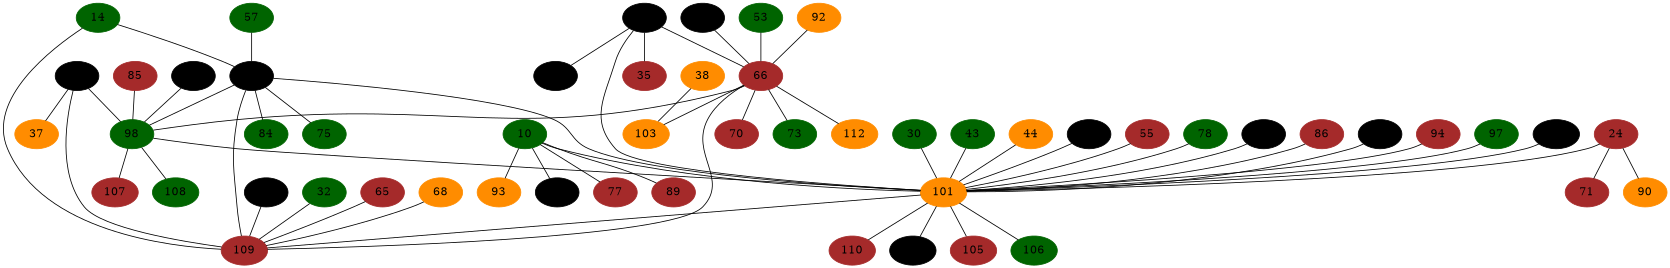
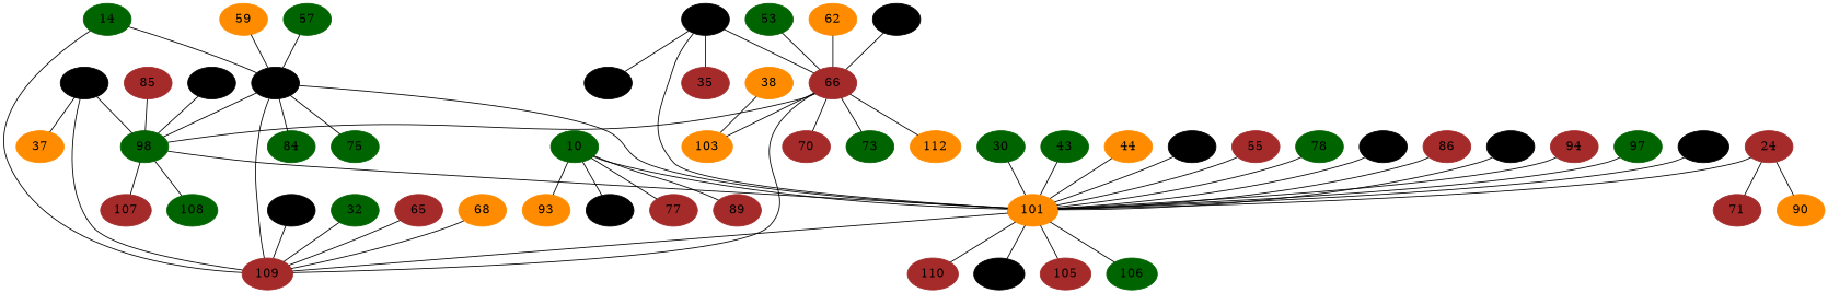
  graph {
    node [color=brown style=filled]
    3 [color=black super="+1"]
    37 [color=darkorange]
    98 [color=darkgreen super="+29+54+56+76+5+45+69+74+82+83"]
    109 [super="+104+15"]
    101 [color=darkorange super="+99+9+64"]
    107
    108 [color=darkgreen super="+102"]
    10 [color=darkgreen super="+7"]
    77
    89 [super="+36"]
    93 [color=darkorange]
    96 [color=black]
    105
    106 [color=darkgreen super="+46+60"]
    110 [super="+95"]
    111 [color=black super="+67"]
    72 [color=black super="+12+47"]
    75 [color=darkgreen]
    84 [color=darkgreen]
    14 [color=darkgreen]
    18 [color=black super="+16"]
    35
    66 [super="+20+27+28+40"]
    88 [color=black super="+80"]
    70 [super="+61"]
    73 [color=darkgreen]
    103 [color=darkorange super="+63"]
    112 [color=darkorange]
    24 [super="+21"]
    71 [super="+42"]
    90 [color=darkorange]
    26 [color=black]
    30 [color=darkgreen]
    32 [color=darkgreen]
    38 [color=darkorange]
    43 [color=darkgreen]
    44 [color=darkorange]
    48 [color=black]
    52 [color=black]
    53 [color=darkgreen]
    55
    57 [color=darkgreen]
-   62 [color=darkorange label=92]
+   59 [color=darkorange]
+   62 [color=darkorange]
    65 [super="+49"]
    68 [color=darkorange]
    78 [color=darkgreen]
    79 [color=black]
    85
    86
    87 [color=black]
    91 [color=black super="+50"]
    94
    97 [color=darkgreen super="+81"]
    100 [color=black]
    3 -- 37
    3 -- 98 [weight=6]
    3 -- 109
    98 -- 101 [weight=2]
    98 -- 107
    98 -- 108
    101 -- 109 [weight=2]
    101 -- 105
    101 -- 106
    101 -- 110
    101 -- 111
    10 -- 101 [weight=7]
    10 -- 77
    10 -- 89
    10 -- 93
    10 -- 96
    72 -- 98
    72 -- 109 [weight=4]
    72 -- 101
    72 -- 75
    72 -- 84
    14 -- 109 [weight=2]
    14 -- 72 [weight=2]
    18 -- 101 [weight=4]
    18 -- 35
    18 -- 66 [weight=6]
    18 -- 88
    66 -- 98
    66 -- 109
    66 -- 70
    66 -- 73
    66 -- 103
    66 -- 112
    24 -- 101 [weight=6]
    24 -- 71
    24 -- 90
    26 -- 109
    30 -- 101
    32 -- 109
    38 -- 103
    43 -- 101
    44 -- 101
    48 -- 66
    52 -- 101
    53 -- 66
    55 -- 101
    57 -- 72
+   59 -- 72
    62 -- 66
    65 -- 109
    68 -- 109
    78 -- 101
    79 -- 101
    85 -- 98
    86 -- 101
    87 -- 98
    91 -- 101
    94 -- 101
    97 -- 101
    100 -- 101
  }
